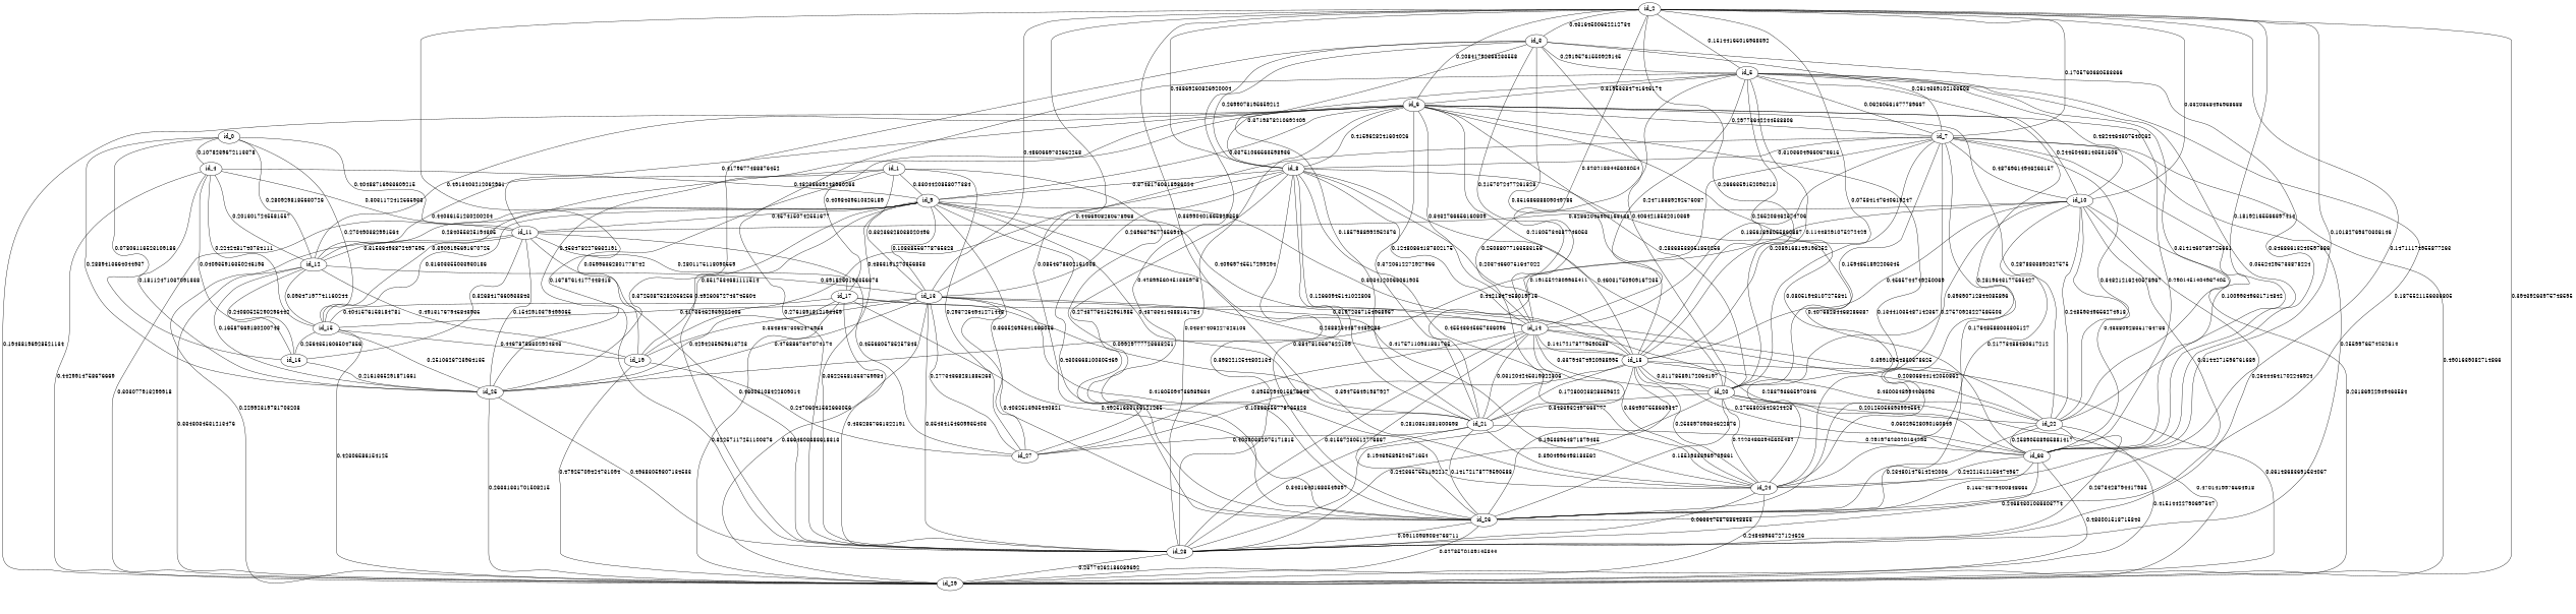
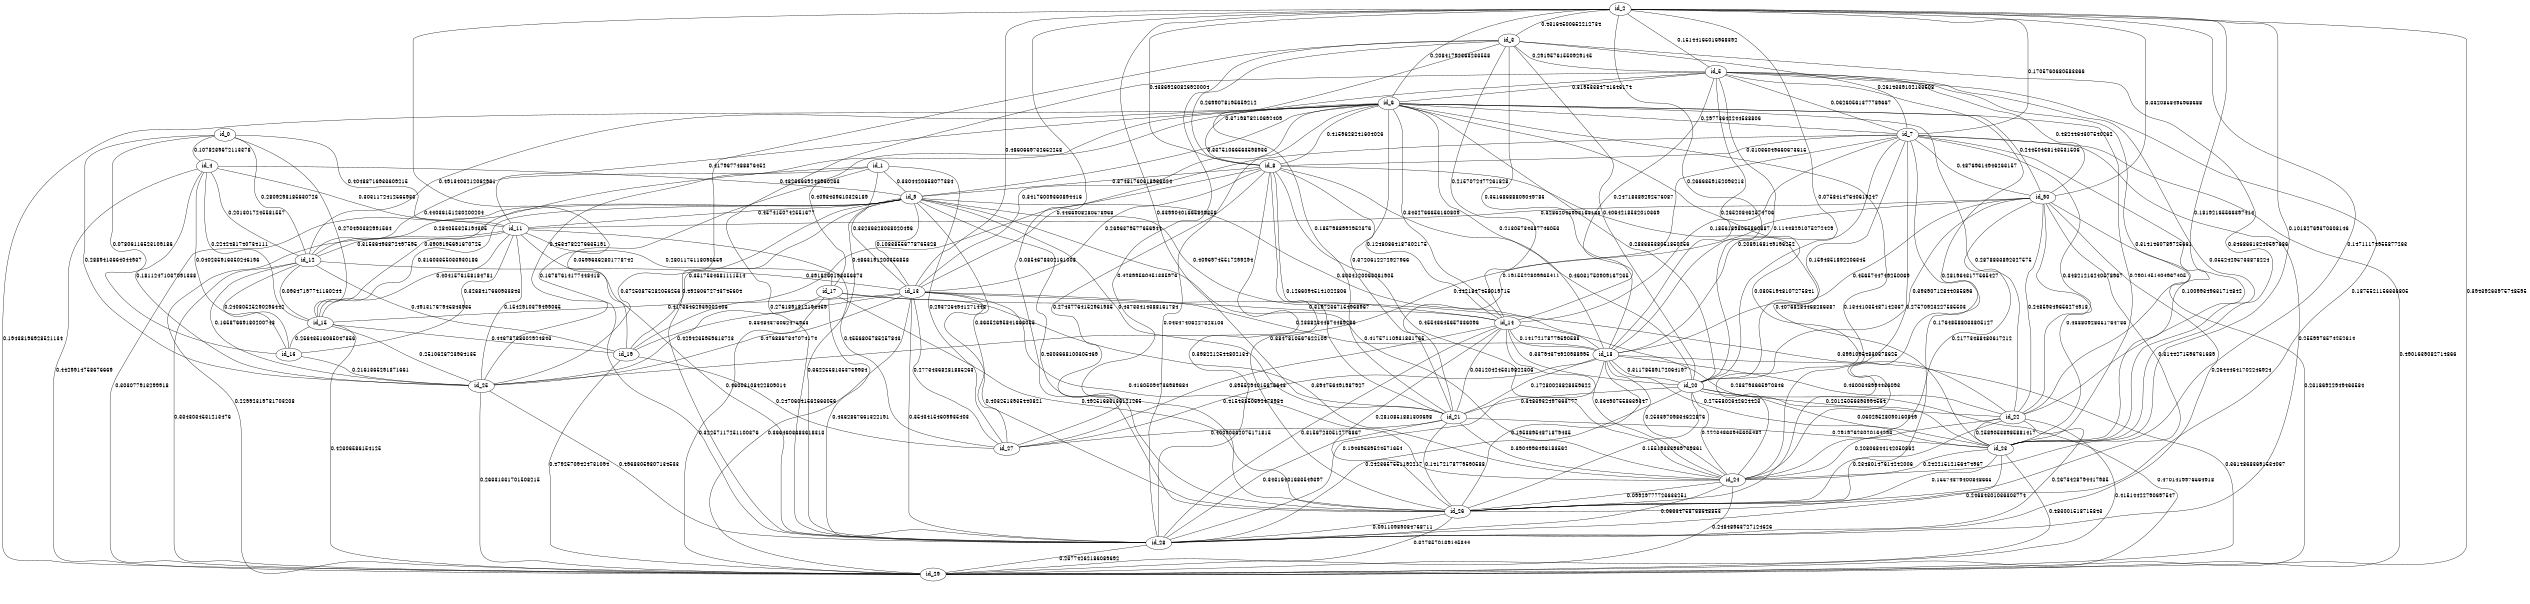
  graph {
    n1 [label=id_0]
    n2 [label=id_4]
    n3 [label=id_11]
    n4 [label=id_12]
    n5 [label=id_15]
    n6 [label=id_16]
    n7 [label=id_25]
    n8 [label=id_9]
    n9 [label=id_29]
    n10 [label=id_27]
    n11 [label=id_28]
    n12 [label=id_17]
    n13 [label=id_13]
    n14 [label=id_19]
    n15 [label=id_1]
    n16 [label=id_14]
    n17 [label=id_18]
    n18 [label=id_21]
    n19 [label=id_24]
    n20 [label=id_26]
    n21 [label=id_2]
    n22 [label=id_3]
    n23 [label=id_5]
    n24 [label=id_6]
    n25 [label=id_7]
    n26 [label=id_8]
-   n27 [label=id_10]
+   n27 [label=id_90]
    n28 [label=id_20]
    n29 [label=id_22]
-   n30 [label=id_63]
+   n30 [label=id_23]
    n1 -- n2 [label=0.1078239672113378]
    n1 -- n3 [label=0.40488716933609215]
    n1 -- n4 [label=0.2809298185630726]
    n1 -- n5 [label=0.270490382991564]
    n1 -- n6 [label=0.07806116523109186]
    n1 -- n7 [label=0.2889413664044937]
    n2 -- n3 [label=0.3031172412565933]
    n2 -- n4 [label=0.2013017245581557]
    n2 -- n5 [label=0.2242481740734111]
-   n2 -- n6 [label=0.040935916350246196]
+   n2 -- n6 [label=0.040235916350246196]
    n2 -- n7 [label=0.18112471037091338]
    n2 -- n8 [label=0.48236639248930263]
    n2 -- n9 [label=0.4429914758676669]
    n3 -- n4 [label=0.31536493872497595]
-   n12 -- n5 [label=0.4041576158184781]
+   n3 -- n5 [label=0.4041576158184781]
    n3 -- n6 [label=0.3268417660933843]
    n3 -- n7 [label=0.1542910379499065]
    n3 -- n9 [label=0.22992319781703208]
    n3 -- n10 [label=0.4556805785257843]
    n3 -- n11 [label=0.46003108422809014]
    n3 -- n12 [label=0.2801175118090559]
    n4 -- n5 [label=0.09347197741160244]
    n4 -- n6 [label=0.24080525290296442]
    n4 -- n7 [label=0.16587669180200743]
    n4 -- n9 [label=0.3343034531213476]
    n4 -- n13 [label=0.3918260193356373]
    n4 -- n14 [label=0.49131767945843935]
    n5 -- n6 [label=0.25643516065047856]
    n5 -- n7 [label=0.2510626723964135]
    n5 -- n9 [label=0.42306586154125]
    n5 -- n14 [label=0.44678788302924843]
    n6 -- n7 [label=0.2161365291871661]
    n7 -- n9 [label=0.26331331701508215]
    n7 -- n11 [label=0.49683059807134533]
    n8 -- n3 [label=0.4574150742551677]
    n8 -- n4 [label=0.284055325194305]
    n8 -- n5 [label=0.31603355033930186]
    n8 -- n7 [label=0.37250875282056256]
    n8 -- n9 [label=0.303077913299918]
    n8 -- n10 [label=0.36352695841666055]
    n8 -- n11 [label=0.36225581353759984]
    n8 -- n13 [label=0.10838556778765328]
    n8 -- n14 [label=0.3517534681111514]
    n8 -- n16 [label=0.40969745517299294]
    n8 -- n17 [label=0.3034120063061905]
    n8 -- n18 [label=0.43733414388161784]
    n8 -- n19 [label=0.41757110931831765]
    n8 -- n20 [label=0.4303668100305469]
    n11 -- n9 [label=0.23774262186089692]
    n12 -- n7 [label=0.4294235959613723]
    n12 -- n9 [label=0.32257117251100376]
    n12 -- n11 [label=0.4362867661322191]
    n12 -- n19 [label=0.394756491987927]
    n12 -- n20 [label=0.49251683136121255]
    n12 -- n29 [label=0.39910954830378625]
    n13 -- n5 [label=0.41736462939002406]
    n13 -- n7 [label=0.4768867347074174]
    n13 -- n9 [label=0.3664603683618313]
    n13 -- n10 [label=0.27734368281885263]
    n13 -- n11 [label=0.35434154609935403]
    n13 -- n14 [label=0.33484373062475953]
    n13 -- n16 [label=0.31972367154968967]
    n13 -- n17 [label=0.23882344874489286]
    n13 -- n19 [label=0.41605094736989684]
    n13 -- n20 [label=0.4032513935440821]
    n14 -- n9 [label=0.47925709424731094]
    n14 -- n10 [label=0.24706041562663056]
    n15 -- n4 [label=0.44036151230200204]
    n15 -- n5 [label=0.3909195691670725]
    n15 -- n8 [label=0.3304420858077384]
    n15 -- n10 [label=0.2937264941271448]
    n15 -- n13 [label=0.33236328038020496]
    n15 -- n14 [label=0.05996362801778742]
    n16 -- n10 [label=0.3955294015676643]
    n16 -- n11 [label=0.31567230512776867]
    n16 -- n17 [label=0.14172178779590588]
    n16 -- n18 [label=0.031204245319822306]
    n16 -- n19 [label=0.364907558639347]
    n16 -- n20 [label=0.2810851881300698]
    n16 -- n28 [label=0.33794374920988995]
    n16 -- n30 [label=0.283793665970846]
    n17 -- n9 [label=0.36148683691534067]
-   n17 -- n10 [label=0.10838556778765328]
+   n17 -- n10 [label=0.41543850692478984]
    n17 -- n11 [label=0.19469589524571654]
    n17 -- n18 [label=0.17280023828359622]
    n17 -- n19 [label=0.25339709834622876]
    n17 -- n20 [label=0.19538954871879435]
    n17 -- n28 [label=0.31178589172064197]
    n17 -- n29 [label=0.4300348994436093]
    n17 -- n30 [label=0.2755802642624423]
    n18 -- n10 [label=0.40090362075171815]
    n18 -- n11 [label=0.34316401683549397]
    n18 -- n19 [label=0.3904996498183562]
    n18 -- n20 [label=0.14172178779590588]
    n18 -- n30 [label=0.29197623020164293]
    n19 -- n9 [label=0.24848963727124626]
    n19 -- n11 [label=0.06334758768648853]
-   n15 -- n20 [label=0.09929777723633251]
+   n19 -- n20 [label=0.09929777723633251]
    n20 -- n9 [label=0.3278570139145344]
    n20 -- n11 [label=0.09110989084768711]
    n21 -- n9 [label=0.39439263975748595]
    n21 -- n11 [label=0.16787614177448418]
    n21 -- n13 [label=0.4860669732652258]
-   n21 -- n16 [label=0.3232188445608054]
    n21 -- n17 [label=0.2666359152093213]
    n21 -- n18 [label=0.33990401665829356]
    n21 -- n19 [label=0.14711174955877263]
    n21 -- n20 [label=0.0854678302161008]
    n21 -- n22 [label=0.43164500652212734]
    n21 -- n23 [label=0.15144165016968392]
    n21 -- n24 [label=0.20841792363233558]
    n21 -- n25 [label=0.1705760680583366]
    n21 -- n26 [label=0.43869260826920004]
    n21 -- n27 [label=0.3320858495968688]
    n21 -- n28 [label=0.07584147640619247]
    n21 -- n29 [label=0.18192165566397414]
    n21 -- n30 [label=0.10182769370308146]
    n22 -- n11 [label=0.49260672743745604]
    n22 -- n16 [label=0.2157072477261828]
    n22 -- n17 [label=0.35168688809049786]
    n22 -- n18 [label=0.1857988992952376]
    n22 -- n20 [label=0.42899560451385976]
    n22 -- n23 [label=0.29195761550929145]
    n22 -- n25 [label=0.2614339102133508]
    n22 -- n26 [label=0.2699078195659212]
    n22 -- n28 [label=0.4064218532010369]
    n22 -- n30 [label=0.34686613240597686]
    n23 -- n11 [label=0.2761891812194459]
    n23 -- n16 [label=0.24718389292576087]
    n23 -- n17 [label=0.265208462574706]
-   n23 -- n18 [label=0.25088077163583156]
    n23 -- n19 [label=0.2819643177565427]
    n23 -- n20 [label=0.1875521156336805]
    n23 -- n24 [label=0.31953384741646174]
    n23 -- n25 [label=0.06260561377789667]
    n23 -- n26 [label=0.3719878210692409]
    n23 -- n27 [label=0.4824464307540262]
    n23 -- n28 [label=0.11448291075272429]
    n23 -- n29 [label=0.3141460789725661]
    n23 -- n30 [label=0.05524295733878224]
    n24 -- n3 [label=0.4179677488876452]
    n24 -- n4 [label=0.4913403212062961]
-   n24 -- n7 [label=0.4534782276632191]
+   n24 -- n7 [label=0.4534782276635191]
    n24 -- n8 [label=0.33751066563598936]
    n24 -- n9 [label=0.19438196928521134]
    n24 -- n11 [label=0.04347406227323106]
    n24 -- n12 [label=0.4098439610326189]
+   n24 -- n13 [label=0.34176009360894416]
    n24 -- n16 [label=0.3432766656160809]
    n24 -- n17 [label=0.21305734387746053]
    n24 -- n18 [label=0.3720612272927966]
    n24 -- n19 [label=0.08051948107275841]
    n24 -- n20 [label=0.13441035487142367]
    n24 -- n25 [label=0.29773642244538806]
    n24 -- n26 [label=0.4159628241604026]
    n24 -- n27 [label=0.24450468143531506]
    n24 -- n28 [label=0.28368538051850256]
    n24 -- n29 [label=0.2878833892327575]
    n24 -- n30 [label=0.2901451404967405]
    n25 -- n9 [label=0.4901639082714866]
    n25 -- n11 [label=0.2559976574252614]
    n25 -- n13 [label=0.4466908280578968]
    n25 -- n16 [label=0.18561898055860887]
    n25 -- n17 [label=0.2089168149196252]
    n25 -- n18 [label=0.1915522809965411]
    n25 -- n19 [label=0.27570923227585503]
    n25 -- n20 [label=0.17648588033805127]
    n25 -- n26 [label=0.31036049660673615]
    n25 -- n27 [label=0.48769614946263157]
    n25 -- n28 [label=0.1594851892206345]
    n25 -- n29 [label=0.34821216240578967]
    n25 -- n30 [label=0.10099349631714842]
    n26 -- n8 [label=0.37481760318986024]
    n26 -- n10 [label=0.27437764152961985]
    n26 -- n11 [label=0.3982212544802134]
    n26 -- n13 [label=0.2696379577656944]
-   n26 -- n14 [label=0.4863191270356858]
+   n26 -- n14 [label=0.4863191200356858]
    n26 -- n16 [label=0.12480864187302175]
-   n26 -- n17 [label=0.20374660751647022]
    n26 -- n18 [label=0.12660945141022806]
    n26 -- n19 [label=0.45543645657336096]
    n26 -- n20 [label=0.3847810567622109]
    n26 -- n28 [label=0.46031750909167235]
    n26 -- n30 [label=0.40768284468286387]
    n27 -- n3 [label=0.32862045993163136]
    n27 -- n7 [label=0.4421847458019715]
    n27 -- n9 [label=0.23186922949463584]
    n27 -- n11 [label=0.26444641702246924]
    n27 -- n17 [label=0.4565744749250069]
    n27 -- n19 [label=0.21773488480617212]
    n27 -- n20 [label=0.3144271596761689]
    n27 -- n28 [label=0.39390712844085896]
    n27 -- n29 [label=0.24859349656274918]
    n27 -- n30 [label=0.43380928351764736]
    n28 -- n9 [label=0.4701419976564918]
    n28 -- n11 [label=0.2423657551192217]
    n28 -- n18 [label=0.3483932497663777]
    n28 -- n19 [label=0.22234863945605482]
    n28 -- n20 [label=0.15519333969709861]
    n28 -- n29 [label=0.20125056393994564]
    n28 -- n30 [label=0.06029528090160849]
    n29 -- n9 [label=0.41514422790697547]
    n29 -- n11 [label=0.2673428794417985]
-   n29 -- n16 [label=0.20806844142050862]
+   n29 -- n19 [label=0.20806844142050862]
    n29 -- n20 [label=0.23480147614242006]
    n29 -- n30 [label=0.25890538985881417]
    n30 -- n9 [label=0.483001518715843]
    n30 -- n11 [label=0.24684301036303774]
    n30 -- n19 [label=0.24221512156474967]
    n30 -- n20 [label=0.15574379400848665]
  }
